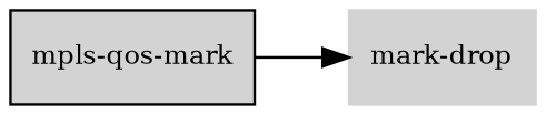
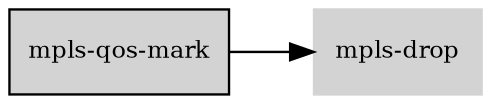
  digraph {
    rankdir=LR
    node [fillcolor=lightgray fontcolor=black fontsize=10 shape=box style=filled]
    "mpls-qos-mark" [color=black]
-   "mpls-drop" [color=lightgray label="mark-drop"]
+   "mpls-drop" [color=lightgray]
    "mpls-qos-mark" -> "mpls-drop" [fontsize=8]
  }
